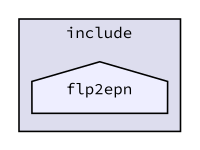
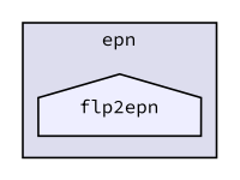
  digraph {
    compound=true
    fontname="Source Code Pro"
    n1 [fillcolor="#eeeeff" fontname="Source Code Pro" fontsize=10 label=flp2epn pencolor=black shape=house style=filled]
    subgraph cluster_1 {
      bgcolor="#ddddee"
      fontsize=10
-     label=include
+     label=epn
      pencolor=black
      n1
    }
  }
